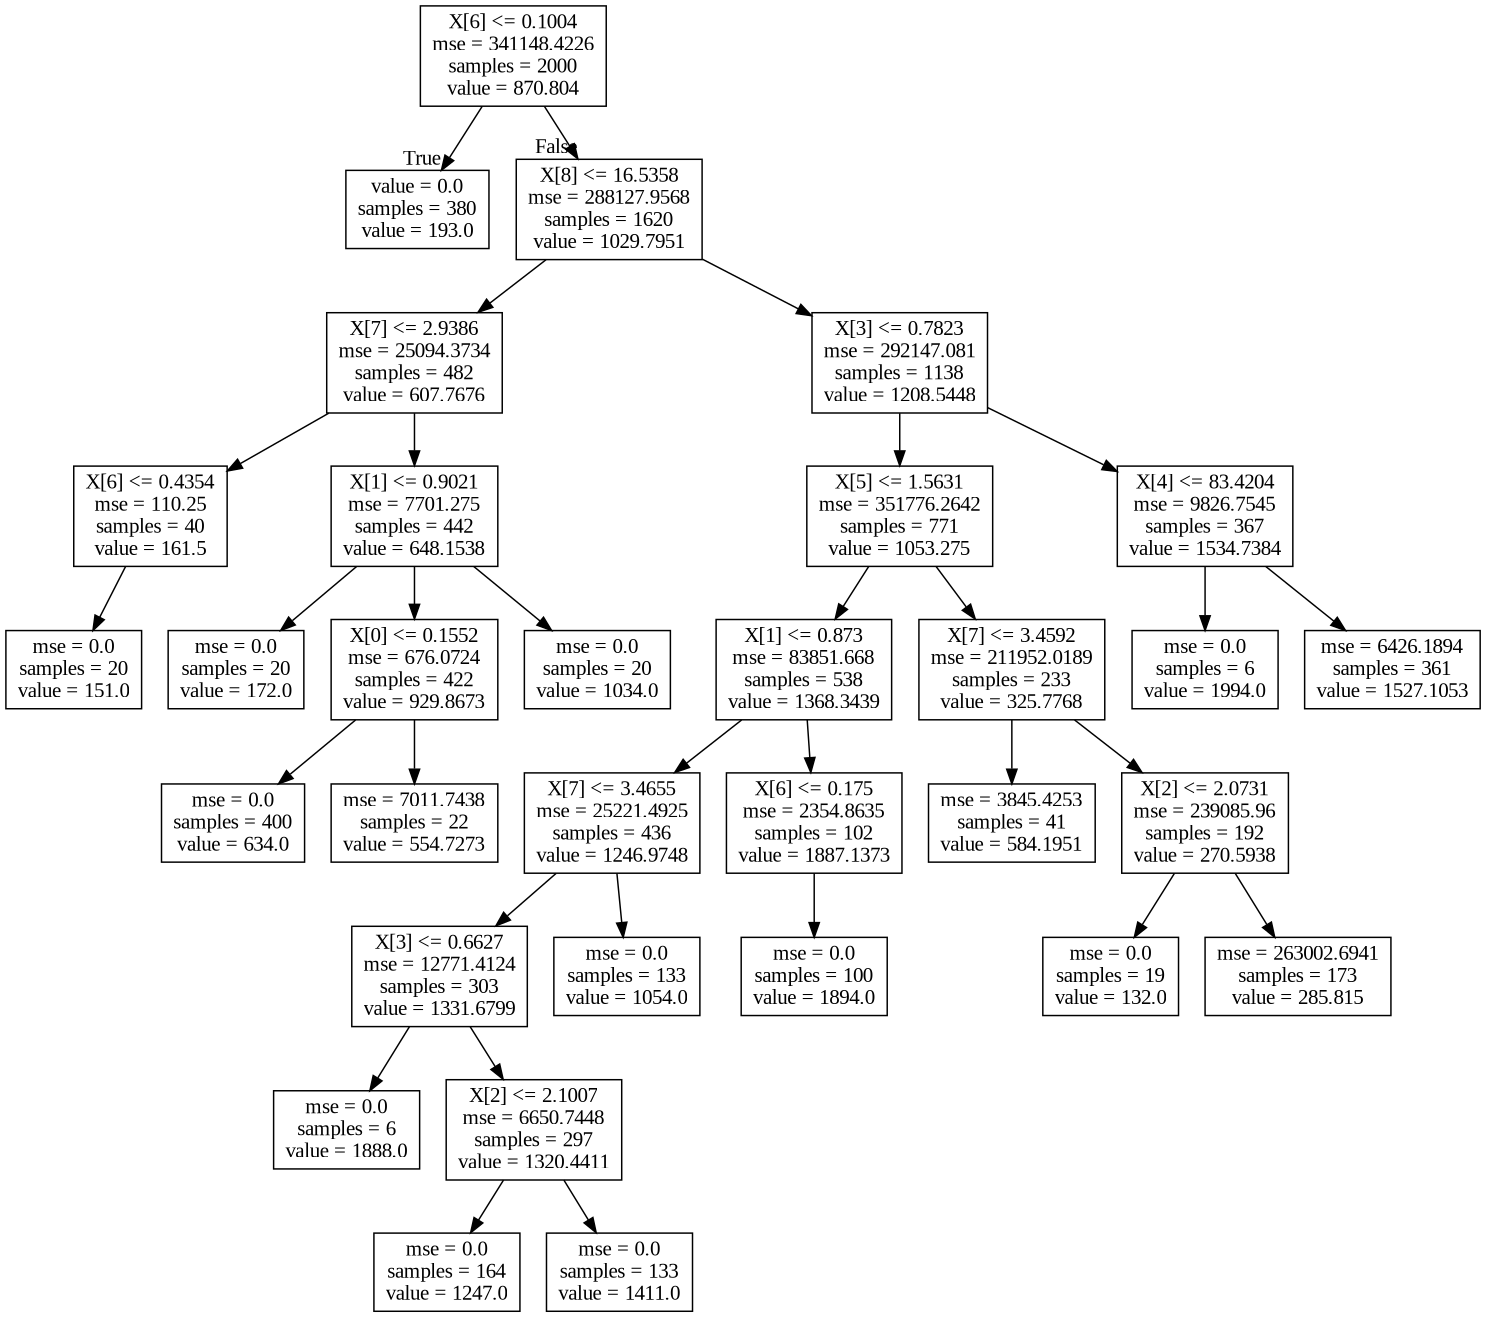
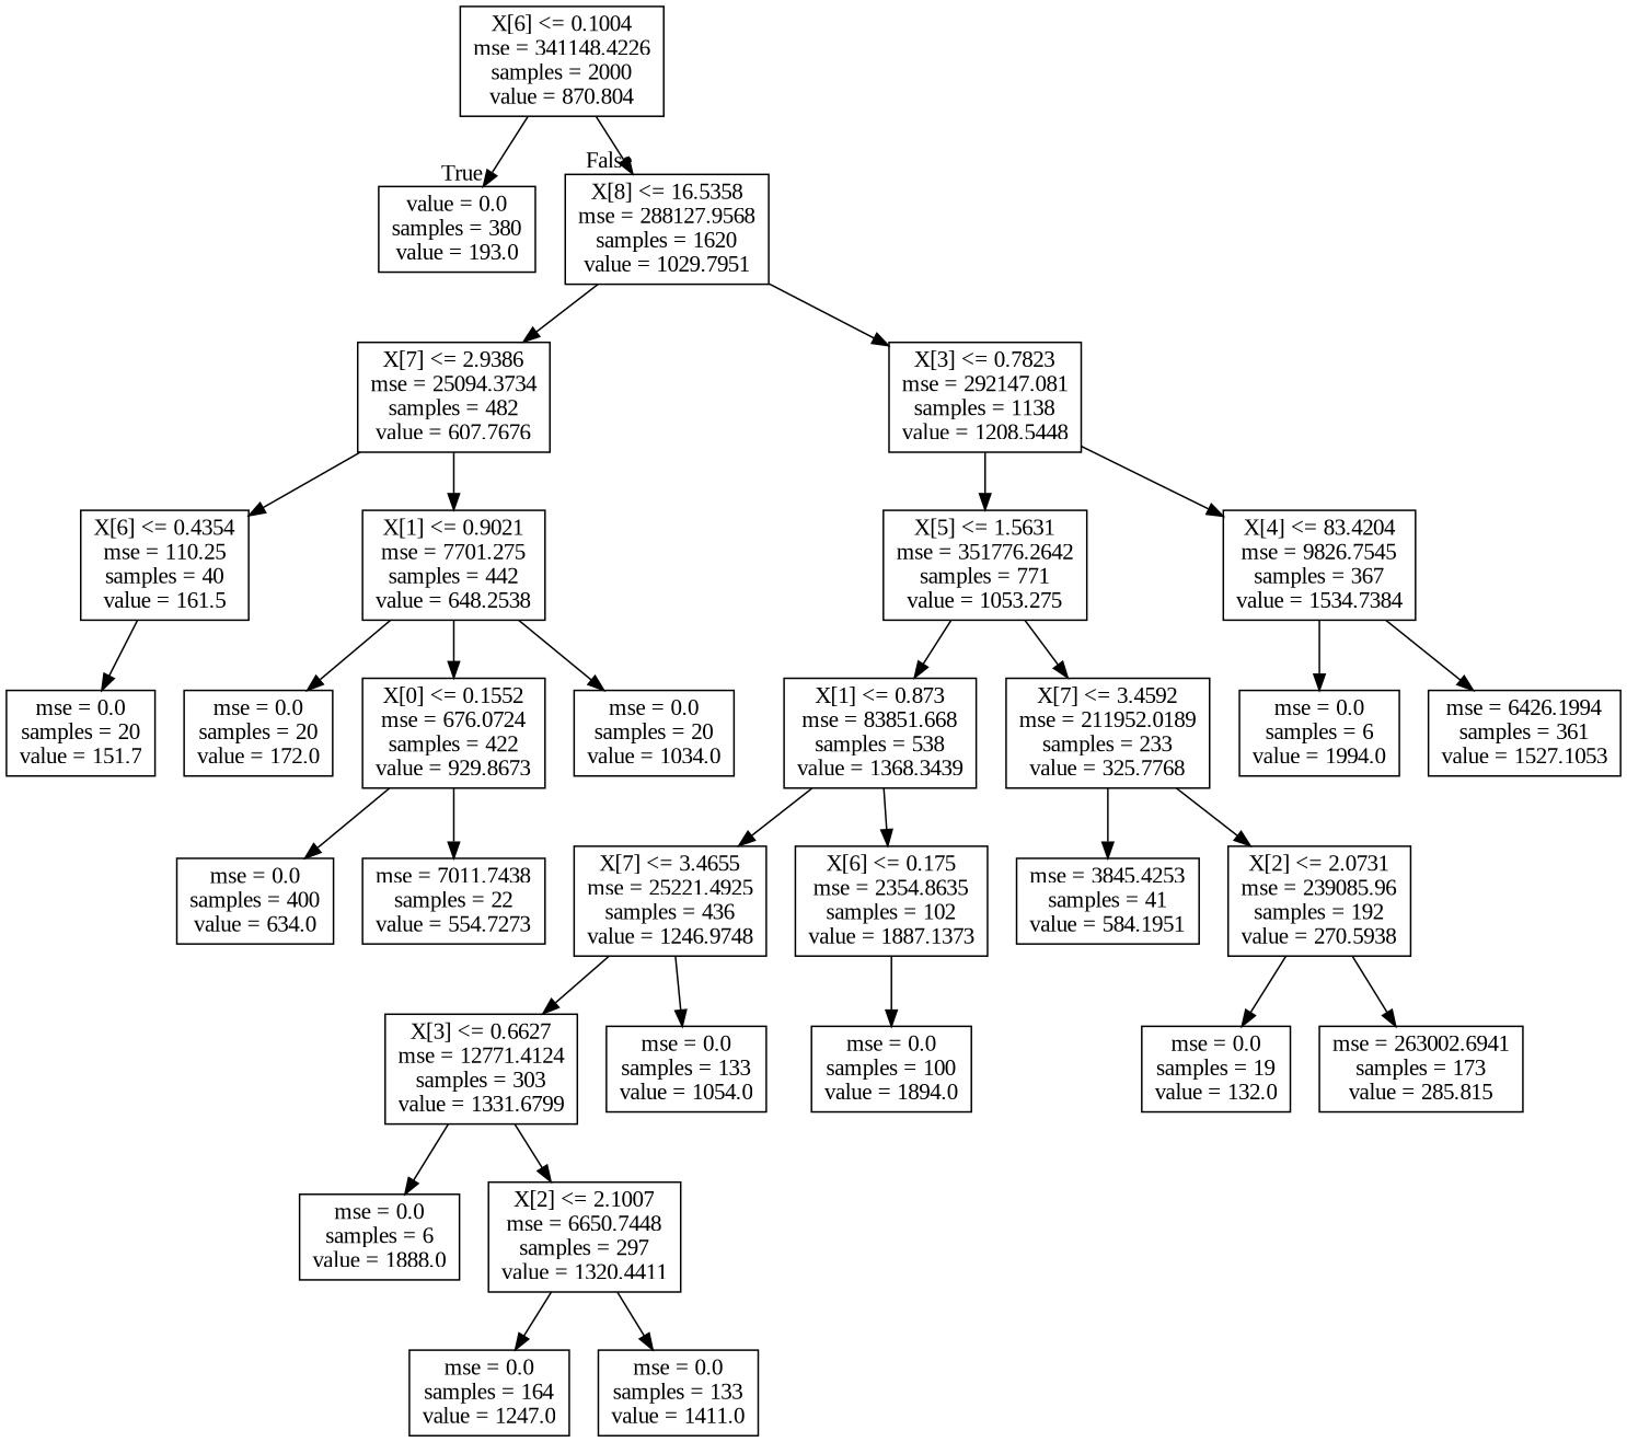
  digraph {
    fontname="Liberation Serif"
    node [fontname="Liberation Serif" shape=box]
    edge [fontname="Liberation Serif"]
    n1 [label="X[6] <= 0.1004\nmse = 341148.4226\nsamples = 2000\nvalue = 870.804"]
    n2 [label="value = 0.0\nsamples = 380\nvalue = 193.0"]
    n3 [label="X[8] <= 16.5358\nmse = 288127.9568\nsamples = 1620\nvalue = 1029.7951"]
    n4 [label="X[7] <= 2.9386\nmse = 25094.3734\nsamples = 482\nvalue = 607.7676"]
    n5 [label="X[3] <= 0.7823\nmse = 292147.081\nsamples = 1138\nvalue = 1208.5448"]
    n6 [label="X[6] <= 0.4354\nmse = 110.25\nsamples = 40\nvalue = 161.5"]
-   n7 [label="X[1] <= 0.9021\nmse = 7701.275\nsamples = 442\nvalue = 648.1538"]
+   n7 [label="X[1] <= 0.9021\nmse = 7701.275\nsamples = 442\nvalue = 648.2538"]
    n8 [label="X[5] <= 1.5631\nmse = 351776.2642\nsamples = 771\nvalue = 1053.275"]
    n9 [label="X[4] <= 83.4204\nmse = 9826.7545\nsamples = 367\nvalue = 1534.7384"]
-   n10 [label="mse = 0.0\nsamples = 20\nvalue = 151.0"]
+   n10 [label="mse = 0.0\nsamples = 20\nvalue = 151.7"]
    n11 [label="mse = 0.0\nsamples = 20\nvalue = 172.0"]
    n12 [label="X[0] <= 0.1552\nmse = 676.0724\nsamples = 422\nvalue = 929.8673"]
    n13 [label="mse = 0.0\nsamples = 20\nvalue = 1034.0"]
    n14 [label="mse = 0.0\nsamples = 400\nvalue = 634.0"]
    n15 [label="mse = 7011.7438\nsamples = 22\nvalue = 554.7273"]
    n16 [label="X[1] <= 0.873\nmse = 83851.668\nsamples = 538\nvalue = 1368.3439"]
    n17 [label="X[7] <= 3.4592\nmse = 211952.0189\nsamples = 233\nvalue = 325.7768"]
    n18 [label="mse = 0.0\nsamples = 6\nvalue = 1994.0"]
-   n19 [label="mse = 6426.1894\nsamples = 361\nvalue = 1527.1053"]
+   n19 [label="mse = 6426.1994\nsamples = 361\nvalue = 1527.1053"]
    n20 [label="X[7] <= 3.4655\nmse = 25221.4925\nsamples = 436\nvalue = 1246.9748"]
    n21 [label="X[6] <= 0.175\nmse = 2354.8635\nsamples = 102\nvalue = 1887.1373"]
    n22 [label="mse = 3845.4253\nsamples = 41\nvalue = 584.1951"]
    n23 [label="X[2] <= 2.0731\nmse = 239085.96\nsamples = 192\nvalue = 270.5938"]
    n24 [label="X[3] <= 0.6627\nmse = 12771.4124\nsamples = 303\nvalue = 1331.6799"]
    n25 [label="mse = 0.0\nsamples = 133\nvalue = 1054.0"]
    n26 [label="mse = 0.0\nsamples = 100\nvalue = 1894.0"]
    n27 [label="mse = 0.0\nsamples = 6\nvalue = 1888.0"]
    n28 [label="X[2] <= 2.1007\nmse = 6650.7448\nsamples = 297\nvalue = 1320.4411"]
    n29 [label="mse = 0.0\nsamples = 164\nvalue = 1247.0"]
    n30 [label="mse = 0.0\nsamples = 133\nvalue = 1411.0"]
    n31 [label="mse = 0.0\nsamples = 19\nvalue = 132.0"]
    n32 [label="mse = 263002.6941\nsamples = 173\nvalue = 285.815"]
    n1 -> n2 [headlabel=True labelangle=45 labeldistance=2.5]
    n1 -> n3 [headlabel=False labelangle=-45 labeldistance=2.5]
    n3 -> n4
    n3 -> n5
    n4 -> n6
    n4 -> n7
    n5 -> n8
    n5 -> n9
    n6 -> n10
    n7 -> n11
    n7 -> n12
    n7 -> n13
    n8 -> n16
    n8 -> n17
    n9 -> n18
    n9 -> n19
    n12 -> n14
    n12 -> n15
    n16 -> n20
    n16 -> n21
    n17 -> n22
    n17 -> n23
    n20 -> n24
    n20 -> n25
    n21 -> n26
    n23 -> n31
    n23 -> n32
    n24 -> n27
    n24 -> n28
    n28 -> n29
    n28 -> n30
  }
